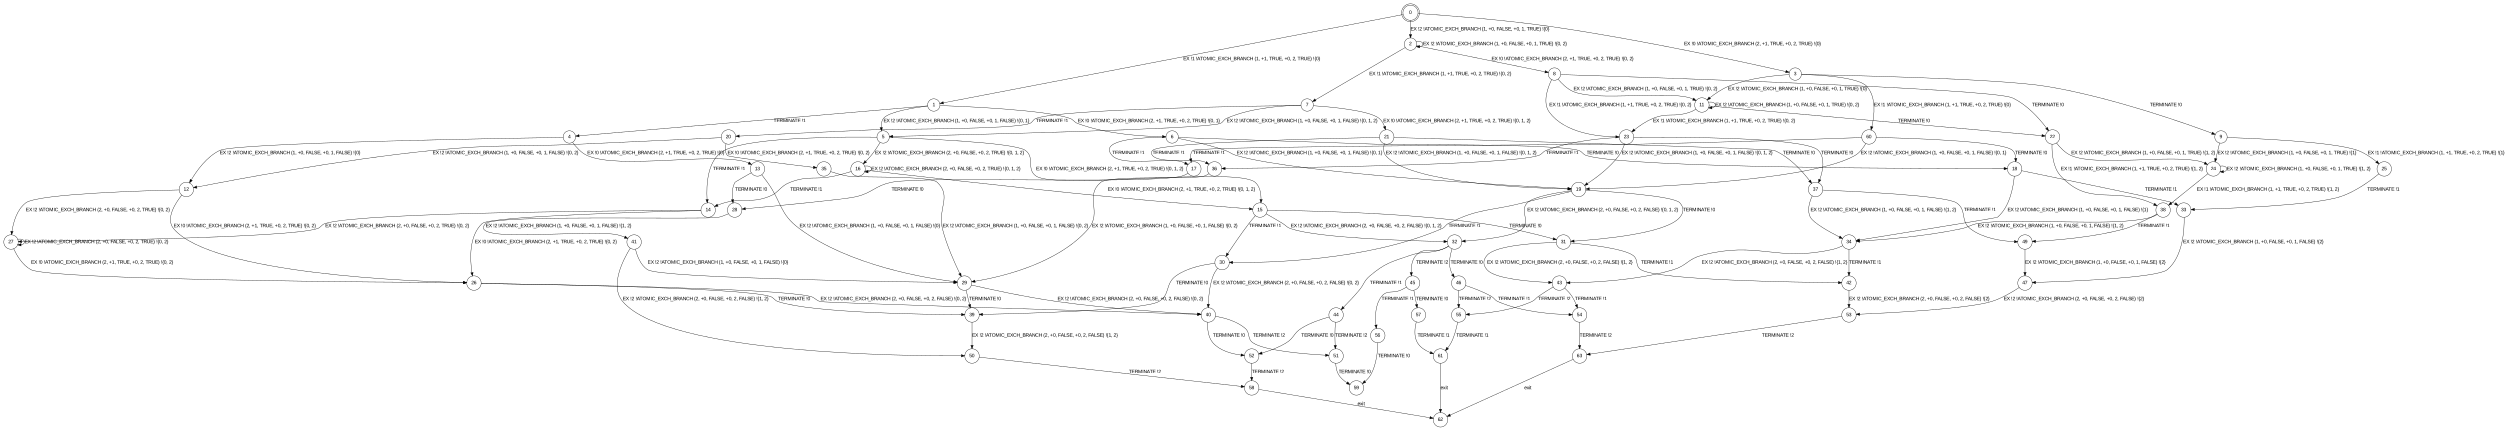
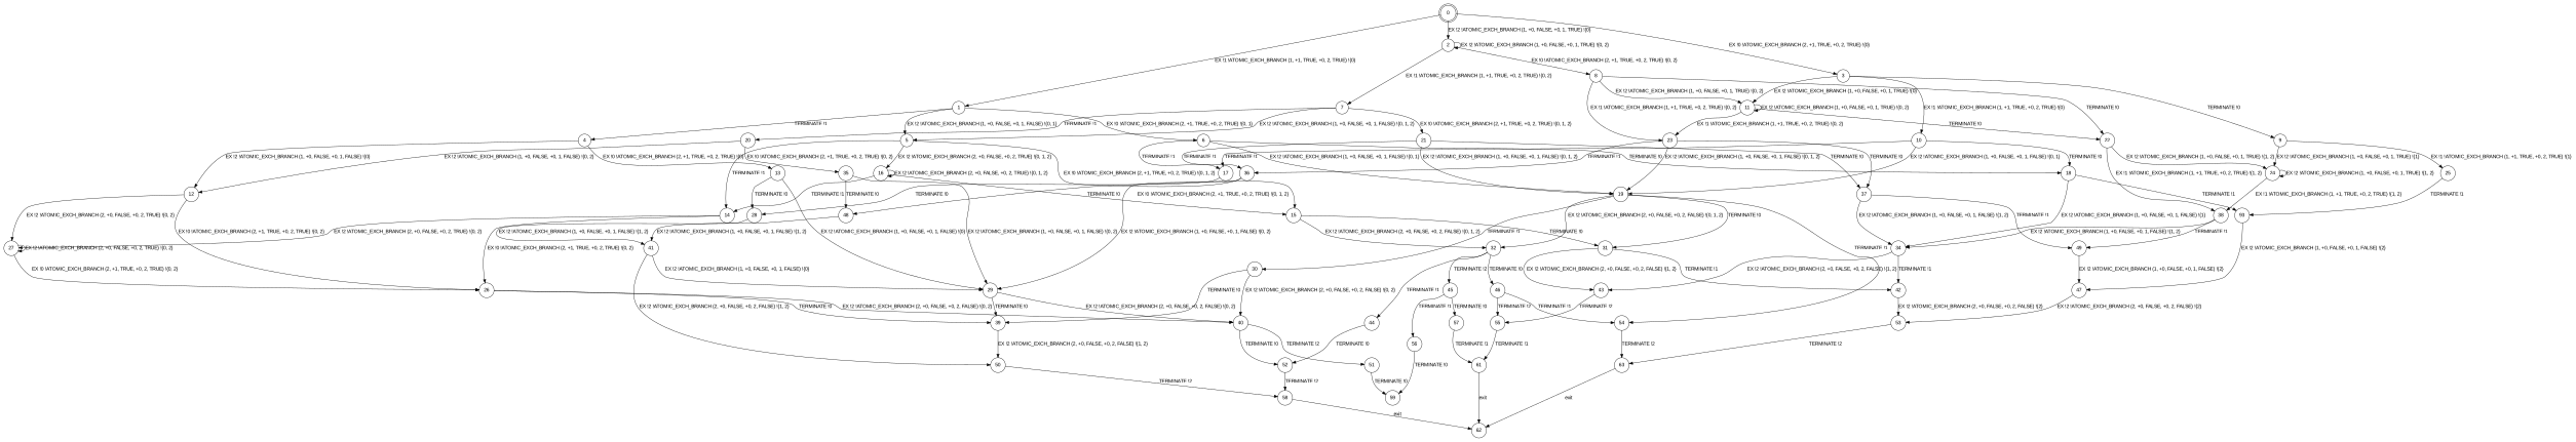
  digraph {
    fontname="Liberation Sans"
    node [fontname="Liberation Sans" shape=circle]
    edge [fontname="Liberation Sans"]
    0 [peripheries=2]
    1
    2
    3
    4
    5
    6
    7
    8
    9
-   10 [label=60]
+   10
    11
    12
    13
    14
    15
    16
    17
    18
    19
    20
    21
    22
    23
    24
    25
    26
    27
    28
    29
    30
    31
    32
-   33
+   33 [label=93]
    34
    35
    36
    37
    38
    39
    40
    41
    42
    43
    44
    45
    46
    47
+   48
    49
    50
    51
    52
    53
    54
    55
    56
    57
    58
    59
    n61 [label=63]
    61
    62
    0 -> 1 [label="EX !1 !ATOMIC_EXCH_BRANCH (1, +1, TRUE, +0, 2, TRUE) !{0}"]
    0 -> 2 [label="EX !2 !ATOMIC_EXCH_BRANCH (1, +0, FALSE, +0, 1, TRUE) !{0}"]
    0 -> 3 [label="EX !0 !ATOMIC_EXCH_BRANCH (2, +1, TRUE, +0, 2, TRUE) !{0}"]
    1 -> 4 [label="TERMINATE !1"]
    1 -> 5 [label="EX !2 !ATOMIC_EXCH_BRANCH (1, +0, FALSE, +0, 1, FALSE) !{0, 1}"]
    1 -> 6 [label="EX !0 !ATOMIC_EXCH_BRANCH (2, +1, TRUE, +0, 2, TRUE) !{0, 1}"]
    2 -> 2 [label="EX !2 !ATOMIC_EXCH_BRANCH (1, +0, FALSE, +0, 1, TRUE) !{0, 2}"]
    2 -> 7 [label="EX !1 !ATOMIC_EXCH_BRANCH (1, +1, TRUE, +0, 2, TRUE) !{0, 2}"]
    2 -> 8 [label="EX !0 !ATOMIC_EXCH_BRANCH (2, +1, TRUE, +0, 2, TRUE) !{0, 2}"]
    3 -> 9 [label="TERMINATE !0"]
    3 -> 10 [label="EX !1 !ATOMIC_EXCH_BRANCH (1, +1, TRUE, +0, 2, TRUE) !{0}"]
    3 -> 11 [label="EX !2 !ATOMIC_EXCH_BRANCH (1, +0, FALSE, +0, 1, TRUE) !{0}"]
    4 -> 12 [label="EX !2 !ATOMIC_EXCH_BRANCH (1, +0, FALSE, +0, 1, FALSE) !{0}"]
    4 -> 13 [label="EX !0 !ATOMIC_EXCH_BRANCH (2, +1, TRUE, +0, 2, TRUE) !{0}"]
    5 -> 14 [label="TERMINATE !1"]
    5 -> 15 [label="EX !0 !ATOMIC_EXCH_BRANCH (2, +1, TRUE, +0, 2, TRUE) !{0, 1, 2}"]
    5 -> 16 [label="EX !2 !ATOMIC_EXCH_BRANCH (2, +0, FALSE, +0, 2, TRUE) !{0, 1, 2}"]
    6 -> 17 [label="TERMINATE !1"]
    6 -> 18 [label="TERMINATE !0"]
    6 -> 19 [label="EX !2 !ATOMIC_EXCH_BRANCH (1, +0, FALSE, +0, 1, FALSE) !{0, 1}"]
    7 -> 5 [label="EX !2 !ATOMIC_EXCH_BRANCH (1, +0, FALSE, +0, 1, FALSE) !{0, 1, 2}"]
    7 -> 20 [label="TERMINATE !1"]
    7 -> 21 [label="EX !0 !ATOMIC_EXCH_BRANCH (2, +1, TRUE, +0, 2, TRUE) !{0, 1, 2}"]
    8 -> 11 [label="EX !2 !ATOMIC_EXCH_BRANCH (1, +0, FALSE, +0, 1, TRUE) !{0, 2}"]
    8 -> 22 [label="TERMINATE !0"]
    8 -> 23 [label="EX !1 !ATOMIC_EXCH_BRANCH (1, +1, TRUE, +0, 2, TRUE) !{0, 2}"]
    9 -> 24 [label="EX !2 !ATOMIC_EXCH_BRANCH (1, +0, FALSE, +0, 1, TRUE) !{1}"]
    9 -> 25 [label="EX !1 !ATOMIC_EXCH_BRANCH (1, +1, TRUE, +0, 2, TRUE) !{1}"]
    10 -> 17 [label="TERMINATE !1"]
    10 -> 18 [label="TERMINATE !0"]
    10 -> 19 [label="EX !2 !ATOMIC_EXCH_BRANCH (1, +0, FALSE, +0, 1, FALSE) !{0, 1}"]
    11 -> 11 [label="EX !2 !ATOMIC_EXCH_BRANCH (1, +0, FALSE, +0, 1, TRUE) !{0, 2}"]
    11 -> 22 [label="TERMINATE !0"]
    11 -> 23 [label="EX !1 !ATOMIC_EXCH_BRANCH (1, +1, TRUE, +0, 2, TRUE) !{0, 2}"]
    12 -> 26 [label="EX !0 !ATOMIC_EXCH_BRANCH (2, +1, TRUE, +0, 2, TRUE) !{0, 2}"]
    12 -> 27 [label="EX !2 !ATOMIC_EXCH_BRANCH (2, +0, FALSE, +0, 2, TRUE) !{0, 2}"]
    13 -> 28 [label="TERMINATE !0"]
    13 -> 29 [label="EX !2 !ATOMIC_EXCH_BRANCH (1, +0, FALSE, +0, 1, FALSE) !{0}"]
    14 -> 26 [label="EX !0 !ATOMIC_EXCH_BRANCH (2, +1, TRUE, +0, 2, TRUE) !{0, 2}"]
    14 -> 27 [label="EX !2 !ATOMIC_EXCH_BRANCH (2, +0, FALSE, +0, 2, TRUE) !{0, 2}"]
-   15 -> 30 [label="TERMINATE !1"]
    15 -> 31 [label="TERMINATE !0"]
    15 -> 32 [label="EX !2 !ATOMIC_EXCH_BRANCH (2, +0, FALSE, +0, 2, FALSE) !{0, 1, 2}"]
    16 -> 14 [label="TERMINATE !1"]
    16 -> 15 [label="EX !0 !ATOMIC_EXCH_BRANCH (2, +1, TRUE, +0, 2, TRUE) !{0, 1, 2}"]
    16 -> 16 [label="EX !2 !ATOMIC_EXCH_BRANCH (2, +0, FALSE, +0, 2, TRUE) !{0, 1, 2}"]
    17 -> 28 [label="TERMINATE !0"]
    18 -> 33 [label="TERMINATE !1"]
    18 -> 34 [label="EX !2 !ATOMIC_EXCH_BRANCH (1, +0, FALSE, +0, 1, FALSE) !{1}"]
    19 -> 30 [label="TERMINATE !1"]
    19 -> 31 [label="TERMINATE !0"]
    19 -> 32 [label="EX !2 !ATOMIC_EXCH_BRANCH (2, +0, FALSE, +0, 2, FALSE) !{0, 1, 2}"]
    20 -> 12 [label="EX !2 !ATOMIC_EXCH_BRANCH (1, +0, FALSE, +0, 1, FALSE) !{0, 2}"]
    20 -> 35 [label="EX !0 !ATOMIC_EXCH_BRANCH (2, +1, TRUE, +0, 2, TRUE) !{0, 2}"]
    21 -> 19 [label="EX !2 !ATOMIC_EXCH_BRANCH (1, +0, FALSE, +0, 1, FALSE) !{0, 1, 2}"]
    21 -> 36 [label="TERMINATE !1"]
    21 -> 37 [label="TERMINATE !0"]
    22 -> 24 [label="EX !2 !ATOMIC_EXCH_BRANCH (1, +0, FALSE, +0, 1, TRUE) !{1, 2}"]
    22 -> 38 [label="EX !1 !ATOMIC_EXCH_BRANCH (1, +1, TRUE, +0, 2, TRUE) !{1, 2}"]
    23 -> 19 [label="EX !2 !ATOMIC_EXCH_BRANCH (1, +0, FALSE, +0, 1, FALSE) !{0, 1, 2}"]
    23 -> 36 [label="TERMINATE !1"]
    23 -> 37 [label="TERMINATE !0"]
    24 -> 24 [label="EX !2 !ATOMIC_EXCH_BRANCH (1, +0, FALSE, +0, 1, TRUE) !{1, 2}"]
    24 -> 38 [label="EX !1 !ATOMIC_EXCH_BRANCH (1, +1, TRUE, +0, 2, TRUE) !{1, 2}"]
    25 -> 33 [label="TERMINATE !1"]
    26 -> 39 [label="TERMINATE !0"]
    26 -> 40 [label="EX !2 !ATOMIC_EXCH_BRANCH (2, +0, FALSE, +0, 2, FALSE) !{0, 2}"]
    27 -> 26 [label="EX !0 !ATOMIC_EXCH_BRANCH (2, +1, TRUE, +0, 2, TRUE) !{0, 2}"]
    27 -> 27 [label="EX !2 !ATOMIC_EXCH_BRANCH (2, +0, FALSE, +0, 2, TRUE) !{0, 2}"]
    28 -> 41 [label="EX !2 !ATOMIC_EXCH_BRANCH (1, +0, FALSE, +0, 1, FALSE) !{1, 2}"]
    29 -> 39 [label="TERMINATE !0"]
    29 -> 40 [label="EX !2 !ATOMIC_EXCH_BRANCH (2, +0, FALSE, +0, 2, FALSE) !{0, 2}"]
    30 -> 39 [label="TERMINATE !0"]
    30 -> 40 [label="EX !2 !ATOMIC_EXCH_BRANCH (2, +0, FALSE, +0, 2, FALSE) !{0, 2}"]
    31 -> 42 [label="TERMINATE !1"]
    31 -> 43 [label="EX !2 !ATOMIC_EXCH_BRANCH (2, +0, FALSE, +0, 2, FALSE) !{1, 2}"]
    32 -> 44 [label="TERMINATE !1"]
    32 -> 45 [label="TERMINATE !2"]
    32 -> 46 [label="TERMINATE !0"]
    33 -> 47 [label="EX !2 !ATOMIC_EXCH_BRANCH (1, +0, FALSE, +0, 1, FALSE) !{2}"]
    34 -> 42 [label="TERMINATE !1"]
    34 -> 43 [label="EX !2 !ATOMIC_EXCH_BRANCH (2, +0, FALSE, +0, 2, FALSE) !{1, 2}"]
    35 -> 29 [label="EX !2 !ATOMIC_EXCH_BRANCH (1, +0, FALSE, +0, 1, FALSE) !{0, 2}"]
+   35 -> 48 [label="TERMINATE !0"]
    36 -> 29 [label="EX !2 !ATOMIC_EXCH_BRANCH (1, +0, FALSE, +0, 1, FALSE) !{0, 2}"]
+   36 -> 48 [label="TERMINATE !0"]
    37 -> 34 [label="EX !2 !ATOMIC_EXCH_BRANCH (1, +0, FALSE, +0, 1, FALSE) !{1, 2}"]
    37 -> 49 [label="TERMINATE !1"]
    38 -> 34 [label="EX !2 !ATOMIC_EXCH_BRANCH (1, +0, FALSE, +0, 1, FALSE) !{1, 2}"]
    38 -> 49 [label="TERMINATE !1"]
    39 -> 50 [label="EX !2 !ATOMIC_EXCH_BRANCH (2, +0, FALSE, +0, 2, FALSE) !{1, 2}"]
    40 -> 51 [label="TERMINATE !2"]
    40 -> 52 [label="TERMINATE !0"]
    41 -> 29 [label="EX !2 !ATOMIC_EXCH_BRANCH (1, +0, FALSE, +0, 1, FALSE) !{0}"]
    41 -> 50 [label="EX !2 !ATOMIC_EXCH_BRANCH (2, +0, FALSE, +0, 2, FALSE) !{1, 2}"]
    42 -> 53 [label="EX !2 !ATOMIC_EXCH_BRANCH (2, +0, FALSE, +0, 2, FALSE) !{2}"]
-   43 -> 54 [label="TERMINATE !1"]
+   19 -> 54 [label="TERMINATE !1"]
    43 -> 55 [label="TERMINATE !2"]
-   44 -> 51 [label="TERMINATE !2"]
    44 -> 52 [label="TERMINATE !0"]
    45 -> 56 [label="TERMINATE !1"]
    45 -> 57 [label="TERMINATE !0"]
    46 -> 54 [label="TERMINATE !1"]
    46 -> 55 [label="TERMINATE !2"]
    47 -> 53 [label="EX !2 !ATOMIC_EXCH_BRANCH (2, +0, FALSE, +0, 2, FALSE) !{2}"]
+   48 -> 41 [label="EX !2 !ATOMIC_EXCH_BRANCH (1, +0, FALSE, +0, 1, FALSE) !{1, 2}"]
    49 -> 47 [label="EX !2 !ATOMIC_EXCH_BRANCH (1, +0, FALSE, +0, 1, FALSE) !{2}"]
    50 -> 58 [label="TERMINATE !2"]
    51 -> 59 [label="TERMINATE !0"]
    52 -> 58 [label="TERMINATE !2"]
    53 -> n61 [label="TERMINATE !2"]
    54 -> n61 [label="TERMINATE !2"]
    55 -> 61 [label="TERMINATE !1"]
    56 -> 59 [label="TERMINATE !0"]
    57 -> 61 [label="TERMINATE !1"]
    58 -> 62 [label=exit]
    n61 -> 62 [label=exit]
    61 -> 62 [label=exit]
  }
